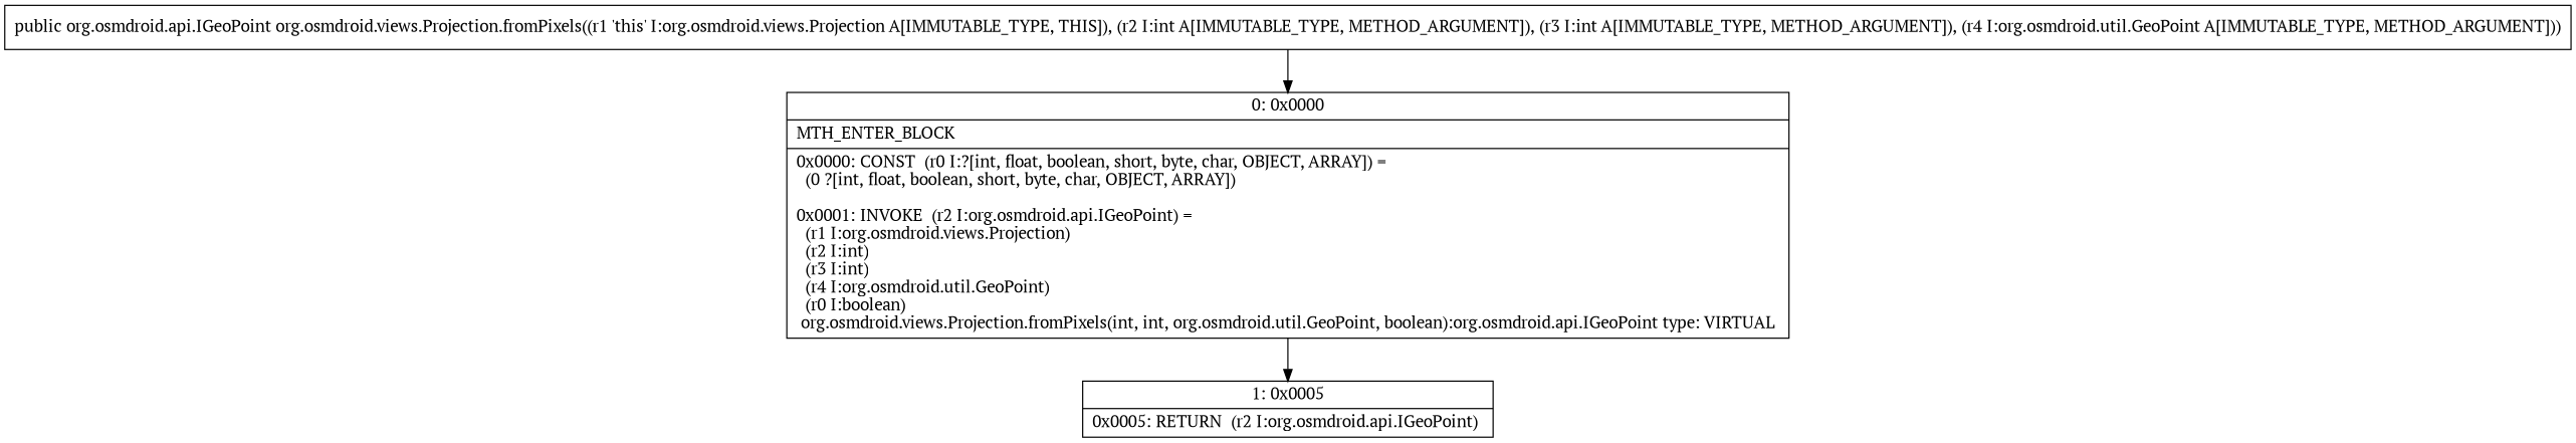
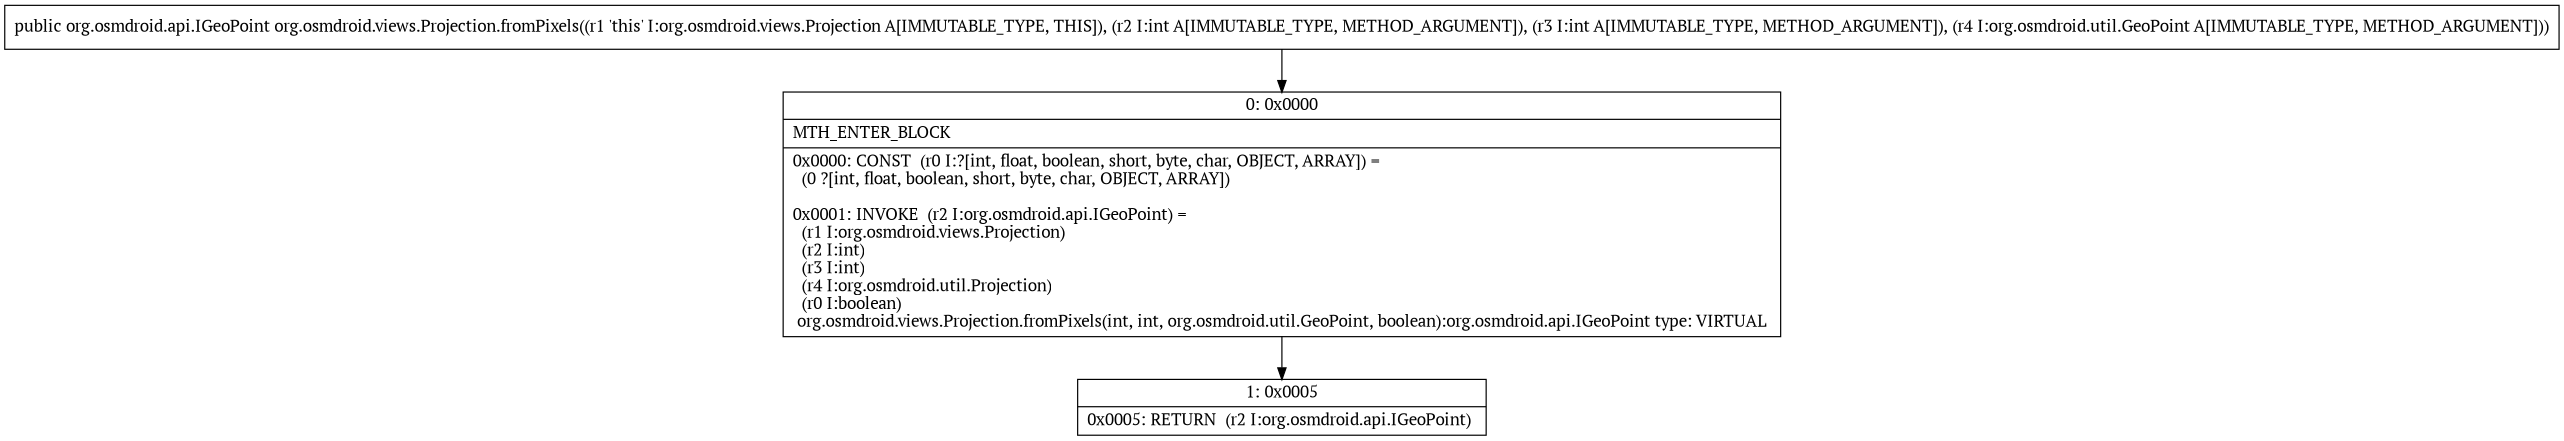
  digraph {
    fontname="PT Serif"
    node [shape=record fontname="PT Serif"]
    edge [fontname="PT Serif"]
-   n1 [label="{0\:\ 0x0000|MTH_ENTER_BLOCK\l|0x0000: CONST  (r0 I:?[int, float, boolean, short, byte, char, OBJECT, ARRAY]) = \l  (0 ?[int, float, boolean, short, byte, char, OBJECT, ARRAY])\l \l0x0001: INVOKE  (r2 I:org.osmdroid.api.IGeoPoint) = \l  (r1 I:org.osmdroid.views.Projection)\l  (r2 I:int)\l  (r3 I:int)\l  (r4 I:org.osmdroid.util.GeoPoint)\l  (r0 I:boolean)\l org.osmdroid.views.Projection.fromPixels(int, int, org.osmdroid.util.GeoPoint, boolean):org.osmdroid.api.IGeoPoint type: VIRTUAL \l}"]
+   n1 [label="{0\:\ 0x0000|MTH_ENTER_BLOCK\l|0x0000: CONST  (r0 I:?[int, float, boolean, short, byte, char, OBJECT, ARRAY]) = \l  (0 ?[int, float, boolean, short, byte, char, OBJECT, ARRAY])\l \l0x0001: INVOKE  (r2 I:org.osmdroid.api.IGeoPoint) = \l  (r1 I:org.osmdroid.views.Projection)\l  (r2 I:int)\l  (r3 I:int)\l  (r4 I:org.osmdroid.util.Projection)\l  (r0 I:boolean)\l org.osmdroid.views.Projection.fromPixels(int, int, org.osmdroid.util.GeoPoint, boolean):org.osmdroid.api.IGeoPoint type: VIRTUAL \l}"]
    n2 [label="{1\:\ 0x0005|0x0005: RETURN  (r2 I:org.osmdroid.api.IGeoPoint) \l}"]
    n3 [label="{public org.osmdroid.api.IGeoPoint org.osmdroid.views.Projection.fromPixels((r1 'this' I:org.osmdroid.views.Projection A[IMMUTABLE_TYPE, THIS]), (r2 I:int A[IMMUTABLE_TYPE, METHOD_ARGUMENT]), (r3 I:int A[IMMUTABLE_TYPE, METHOD_ARGUMENT]), (r4 I:org.osmdroid.util.GeoPoint A[IMMUTABLE_TYPE, METHOD_ARGUMENT])) }"]
    n1 -> n2
    n3 -> n1
  }
